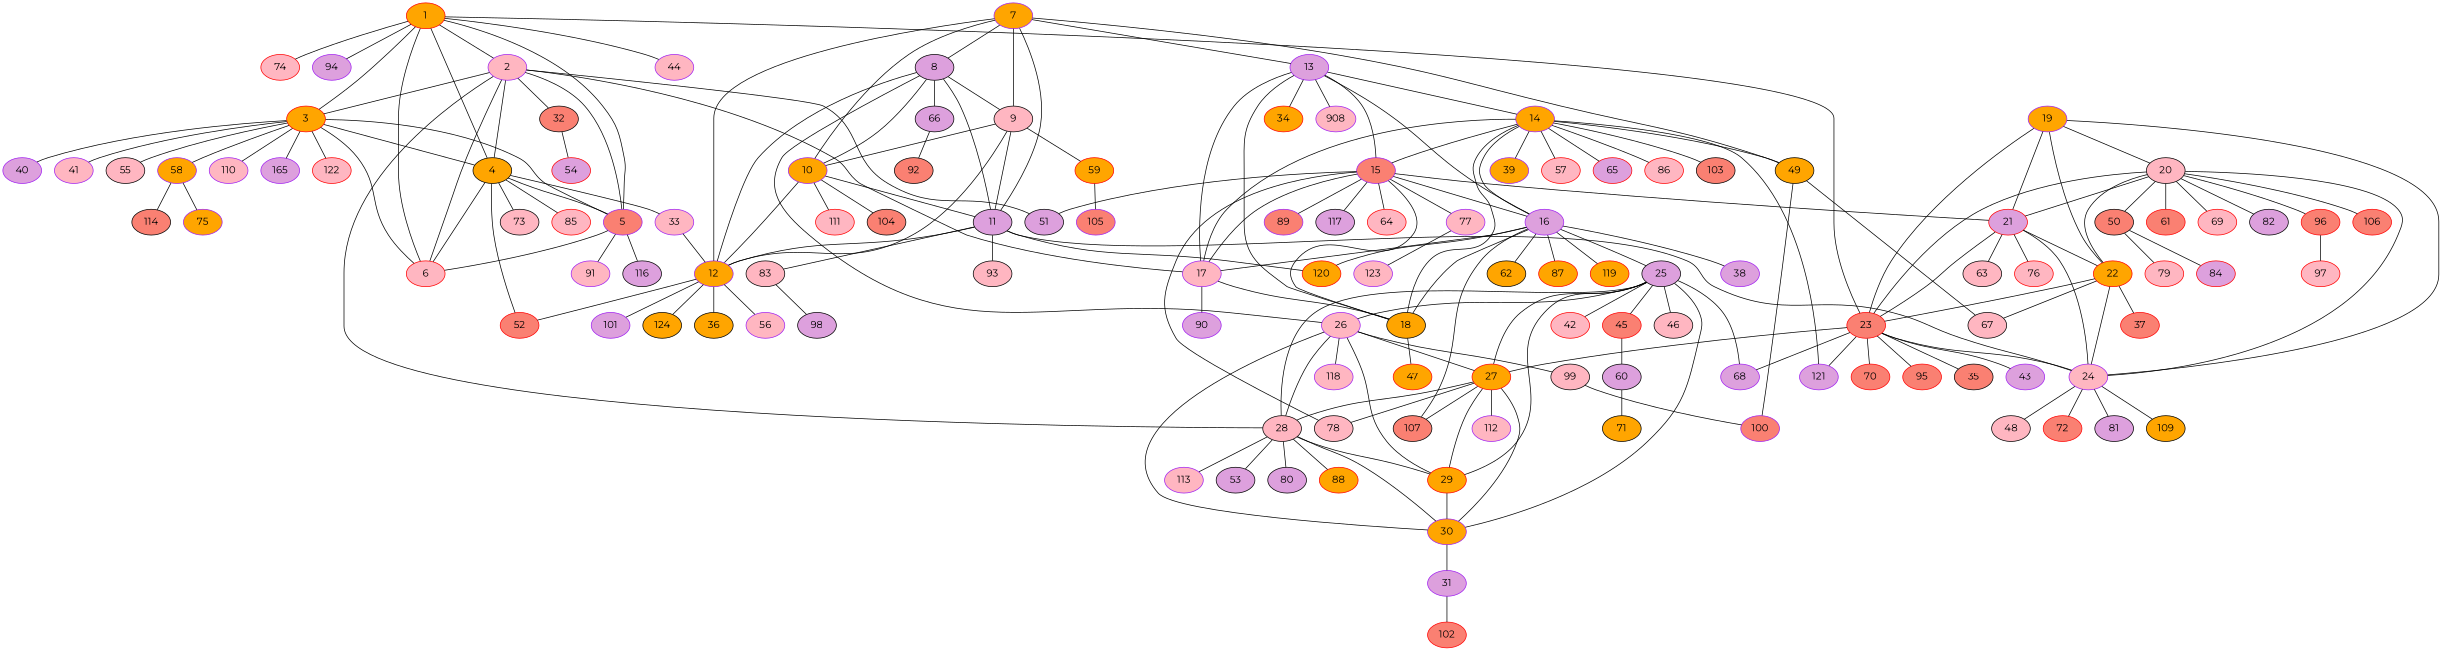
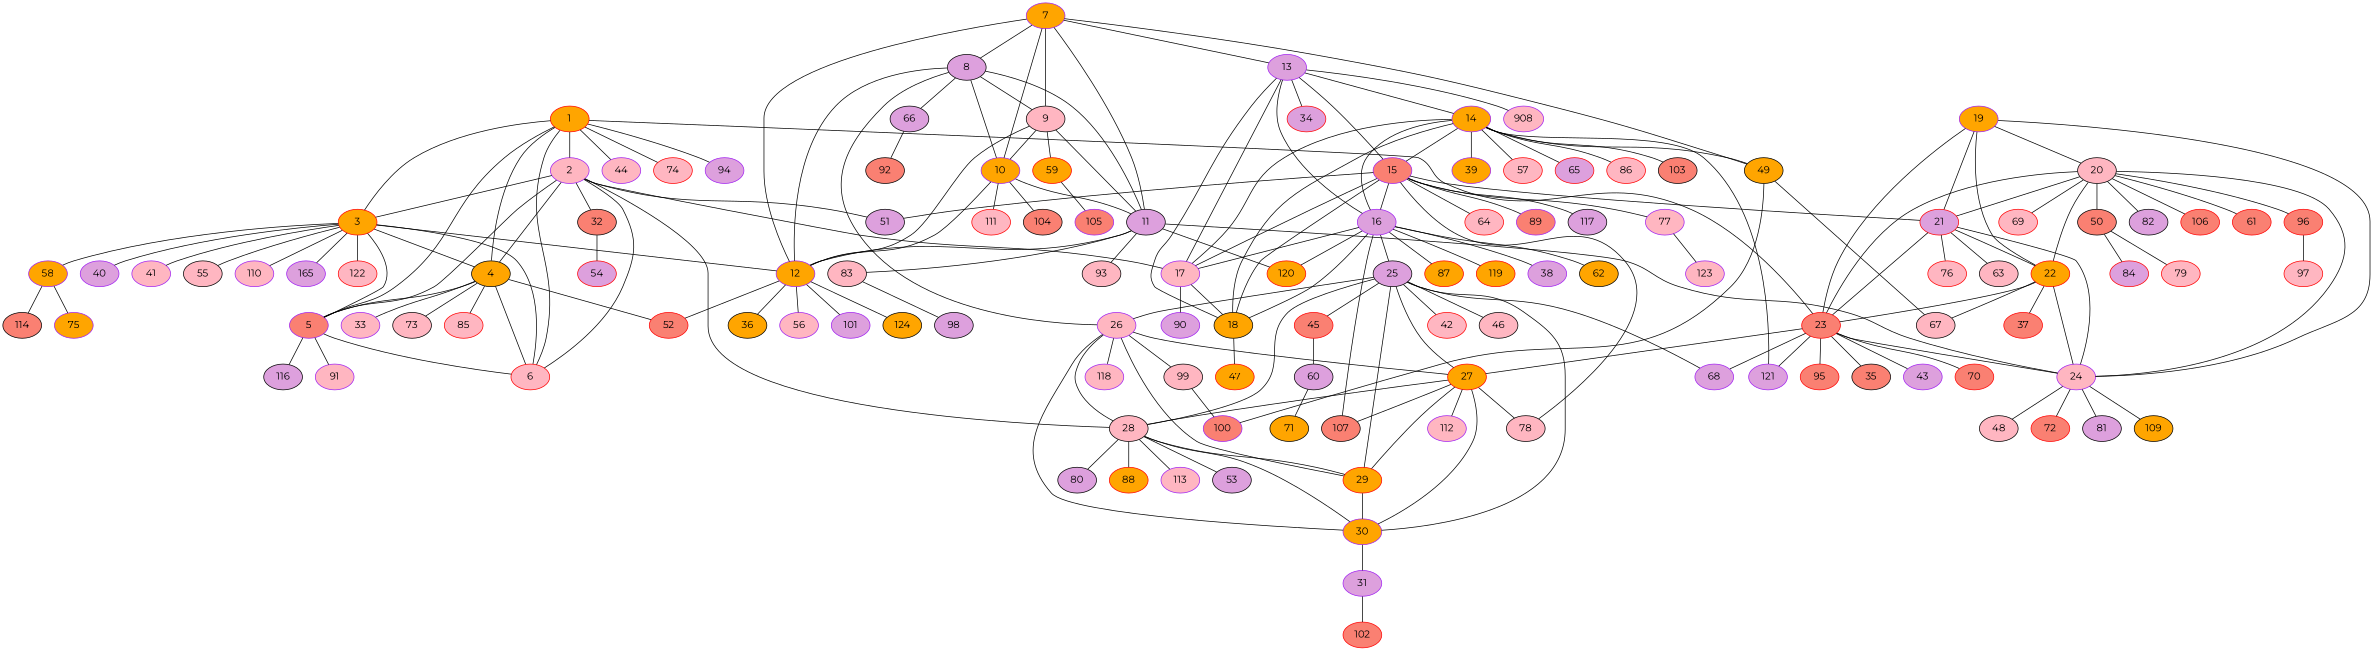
  graph {
    fontname=Montserrat
    node [color=purple fillcolor=lightpink fontname=Montserrat style=filled]
    edge [fontname=Montserrat]
    1 [color=red fillcolor=orange]
    2
    3 [color=red fillcolor=orange]
    4 [color=black fillcolor=orange]
    5 [fillcolor=salmon]
    6 [color=red]
    23 [color=red fillcolor=salmon]
    44
    74 [color=red]
    94 [fillcolor=plum]
    17
    28 [color=black]
    32 [color=black fillcolor=salmon]
    51 [color=black fillcolor=plum]
    12 [fillcolor=orange]
    40 [fillcolor=plum]
    41
    55 [color=black]
    58 [fillcolor=orange]
    110
    n21 [fillcolor=plum label=165]
    122 [color=red]
    33
    52 [color=red fillcolor=salmon]
    73 [color=black]
    85 [color=red]
    91
    116 [color=black fillcolor=plum]
    24
    121 [fillcolor=plum]
    27 [color=red fillcolor=orange]
    35 [color=black fillcolor=salmon]
    43 [fillcolor=plum]
    68 [fillcolor=plum]
    70 [color=red fillcolor=salmon]
    95 [color=red fillcolor=salmon]
    18 [color=black fillcolor=orange]
    90 [fillcolor=plum]
    29 [color=red fillcolor=orange]
    30 [fillcolor=orange]
    53 [color=black fillcolor=plum]
    80 [color=black fillcolor=plum]
    88 [color=red fillcolor=orange]
    113
    54 [color=red fillcolor=plum]
    36 [color=black fillcolor=orange]
    56
    101 [fillcolor=plum]
    124 [color=black fillcolor=orange]
    75 [fillcolor=orange]
    114 [color=black fillcolor=salmon]
    7 [fillcolor=orange]
    8 [color=black fillcolor=plum]
    9 [color=black]
    10 [fillcolor=orange]
    11 [color=black fillcolor=plum]
    13 [fillcolor=plum]
    49 [color=black fillcolor=orange]
    26
    66 [color=black fillcolor=plum]
    59 [color=red fillcolor=orange]
    104 [color=black fillcolor=salmon]
    111 [color=red]
    83 [color=black]
    93 [color=black]
    120 [color=red fillcolor=orange]
    14 [fillcolor=orange]
    15 [fillcolor=salmon]
    16 [fillcolor=plum]
-   34 [color=red fillcolor=orange]
+   34 [color=red fillcolor=plum]
    n71 [label=908]
    67 [color=black]
    100 [fillcolor=salmon]
    99 [color=black]
    118
    92 [color=black fillcolor=salmon]
    105 [fillcolor=salmon]
    48 [color=black]
    72 [color=red fillcolor=salmon]
    81 [color=black fillcolor=plum]
    109 [color=black fillcolor=orange]
    98 [color=black fillcolor=plum]
    39 [fillcolor=orange]
    57 [color=red]
    65 [color=red fillcolor=plum]
    86 [color=red]
    103 [color=black fillcolor=salmon]
    21 [color=red fillcolor=plum]
    64 [color=red]
    77
    78 [color=black]
    89 [fillcolor=salmon]
    117 [color=black fillcolor=plum]
    25 [color=black fillcolor=plum]
    38 [fillcolor=plum]
    62 [color=black fillcolor=orange]
    87 [color=red fillcolor=orange]
    107 [color=black fillcolor=salmon]
    119 [color=red fillcolor=orange]
    47 [color=red fillcolor=orange]
    22 [color=red fillcolor=orange]
    63 [color=black]
    76 [color=red]
    123
    42 [color=red]
    45 [color=red fillcolor=salmon]
    46 [color=black]
    19 [fillcolor=orange]
    20 [color=black]
    50 [color=black fillcolor=salmon]
    61 [color=red fillcolor=salmon]
    69 [color=red]
    82 [color=black fillcolor=plum]
    96 [color=red fillcolor=salmon]
    106 [color=red fillcolor=salmon]
    37 [color=red fillcolor=salmon]
    79 [color=red]
    84 [color=red fillcolor=plum]
    97 [color=red]
    112
    31 [fillcolor=plum]
    60 [color=black fillcolor=plum]
    102 [color=red fillcolor=salmon]
    71 [color=black fillcolor=orange]
    1 -- 2
    1 -- 3
    1 -- 4
    1 -- 5
    1 -- 6
    1 -- 23
    1 -- 44
    1 -- 74
    1 -- 94
    2 -- 3
    2 -- 4
    2 -- 5
    2 -- 6
    2 -- 17
    2 -- 28
    2 -- 32
    2 -- 51
    3 -- 4
    3 -- 5
    3 -- 6
-   33 -- 12
+   3 -- 12
    3 -- 40
    3 -- 41
    3 -- 55
    3 -- 58
    3 -- 110
    3 -- n21
    3 -- 122
    4 -- 5
    4 -- 6
    4 -- 33
    4 -- 52
    4 -- 73
    4 -- 85
    5 -- 6
    5 -- 91
    5 -- 116
    23 -- 24
    23 -- 121
    23 -- 27
    23 -- 35
    23 -- 43
    23 -- 68
    23 -- 70
    23 -- 95
    17 -- 18
    17 -- 90
    28 -- 29
    28 -- 30
    28 -- 53
    28 -- 80
    28 -- 88
    28 -- 113
    32 -- 54
    12 -- 52
    12 -- 36
    12 -- 56
    12 -- 101
    12 -- 124
    58 -- 75
    58 -- 114
    24 -- 48
    24 -- 72
    24 -- 81
    24 -- 109
    27 -- 28
    27 -- 29
    27 -- 30
    27 -- 78
    27 -- 107
    27 -- 112
    18 -- 47
    29 -- 30
    30 -- 31
    7 -- 12
    7 -- 8
    7 -- 9
    7 -- 10
    7 -- 11
    7 -- 13
    7 -- 49
    8 -- 12
    8 -- 9
    8 -- 10
    8 -- 11
    8 -- 26
    8 -- 66
    9 -- 12
    9 -- 10
    9 -- 11
    9 -- 59
    10 -- 12
    10 -- 11
    10 -- 104
    10 -- 111
    11 -- 12
    11 -- 24
    11 -- 83
    11 -- 93
    11 -- 120
    13 -- 17
    13 -- 18
    13 -- 14
    13 -- 15
    13 -- 16
    13 -- 34
    13 -- n71
    49 -- 67
    49 -- 100
    26 -- 28
    26 -- 27
    26 -- 29
    26 -- 30
    26 -- 99
    26 -- 118
    66 -- 92
    59 -- 105
    83 -- 98
    14 -- 17
    14 -- 121
    14 -- 18
    14 -- 49
    14 -- 15
    14 -- 16
    14 -- 39
    14 -- 57
    14 -- 65
    14 -- 86
    14 -- 103
    15 -- 17
    15 -- 51
    15 -- 18
    15 -- 16
    15 -- 21
    15 -- 64
    15 -- 77
    15 -- 78
    15 -- 89
    15 -- 117
    16 -- 17
    16 -- 18
    16 -- 120
    16 -- 25
    16 -- 38
    16 -- 62
    16 -- 87
    16 -- 107
    16 -- 119
    99 -- 100
    21 -- 23
    21 -- 24
    21 -- 22
    21 -- 63
    21 -- 76
    77 -- 123
    25 -- 28
    25 -- 27
    25 -- 68
    25 -- 29
    25 -- 30
    25 -- 26
    25 -- 42
    25 -- 45
    25 -- 46
    22 -- 23
    22 -- 24
    22 -- 67
    22 -- 37
    45 -- 60
    19 -- 23
    19 -- 24
    19 -- 21
    19 -- 22
    19 -- 20
    20 -- 23
    20 -- 24
    20 -- 21
    20 -- 22
    20 -- 50
    20 -- 61
    20 -- 69
    20 -- 82
    20 -- 96
    20 -- 106
    50 -- 79
    50 -- 84
    96 -- 97
    31 -- 102
    60 -- 71
  }
